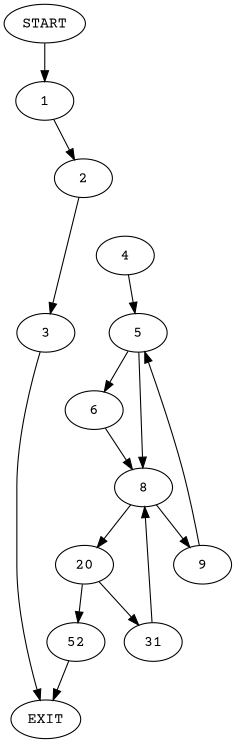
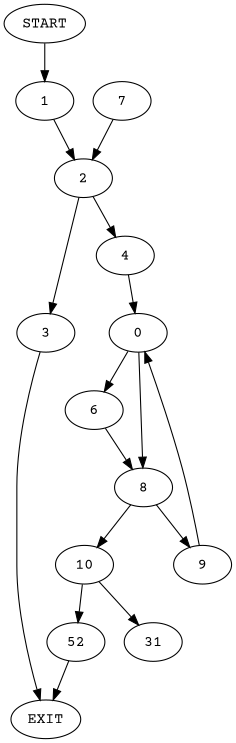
  digraph {
    fontname="Courier Prime"
    node [fontname="Courier Prime"]
    edge [fontname="Courier Prime"]
    n1 [label=START]
    1
    2
    n4 [label=EXIT]
    3
    4
-   5
+   5 [label=0]
    6
    8
+   7
    9
-   10 [label=20]
+   10
    n13 [label=31]
    n14 [label=52]
    n1 -> 1
    1 -> 2
    2 -> 3
+   2 -> 4
    3 -> n4
    4 -> 5
    5 -> 6
    5 -> 8
    6 -> 8
    8 -> 9
    8 -> 10
+   7 -> 2
    9 -> 5
    10 -> n13
    10 -> n14
-   n13 -> 8
    n14 -> n4
  }
